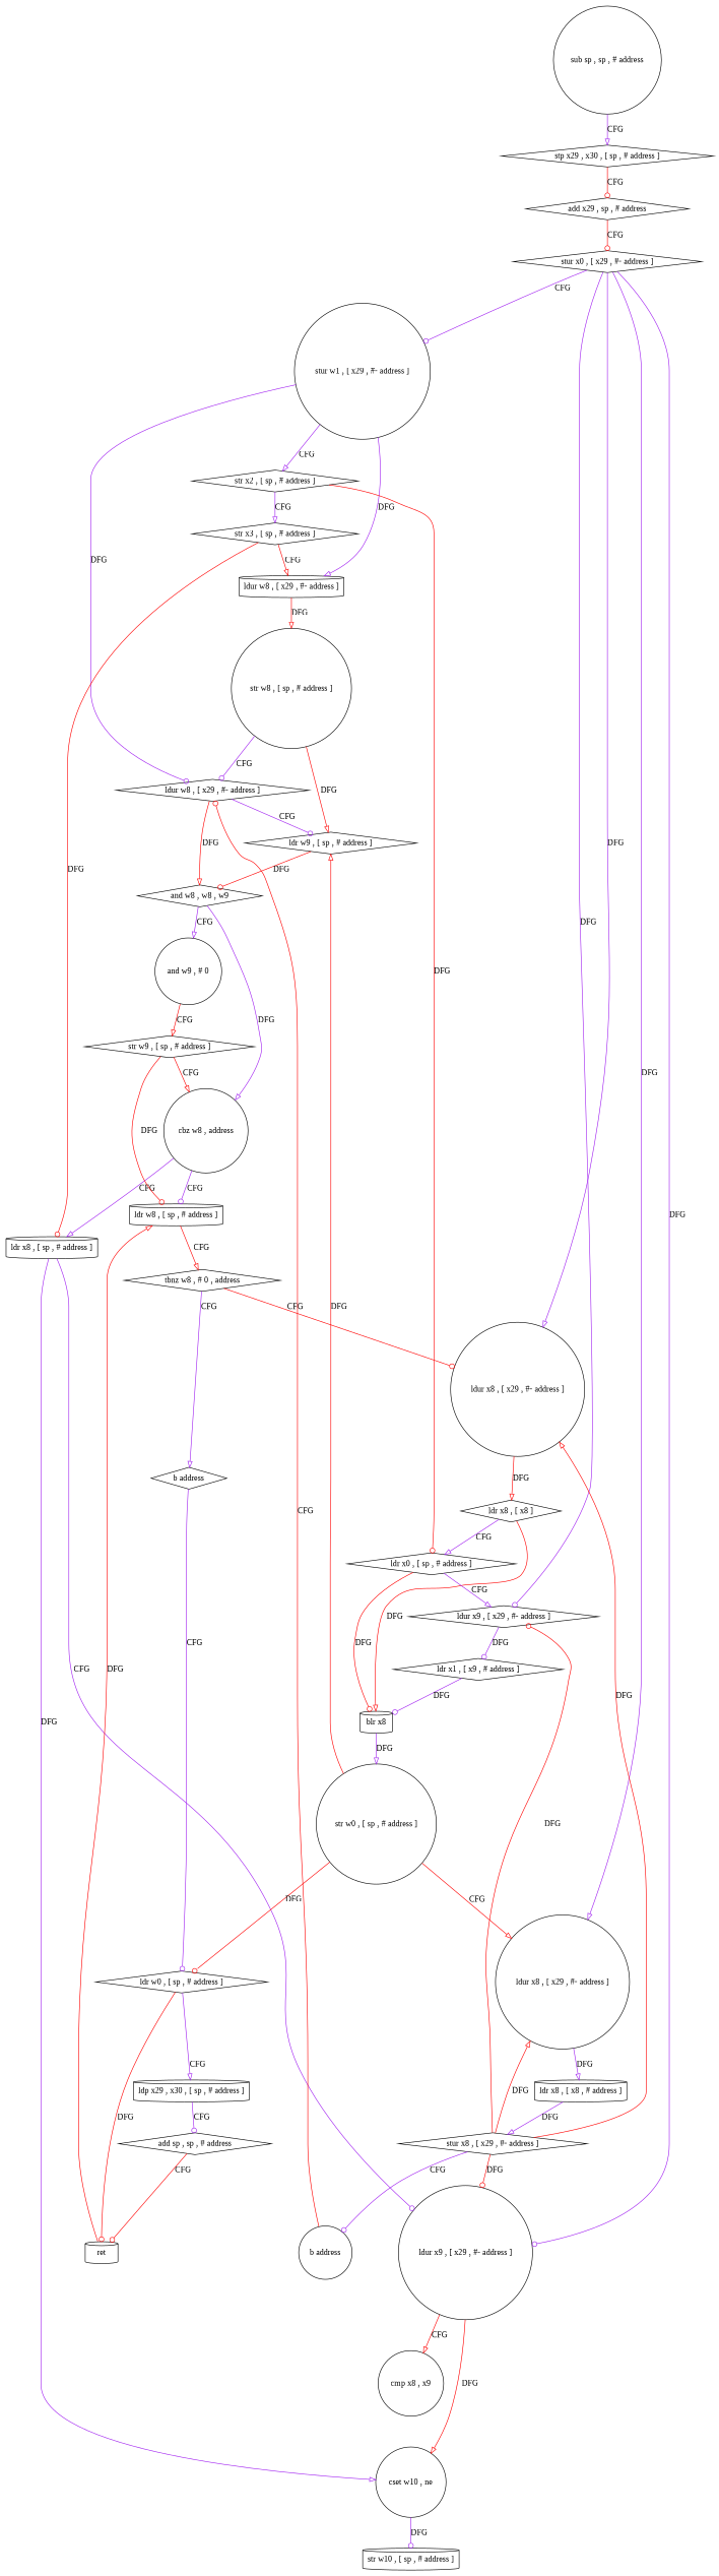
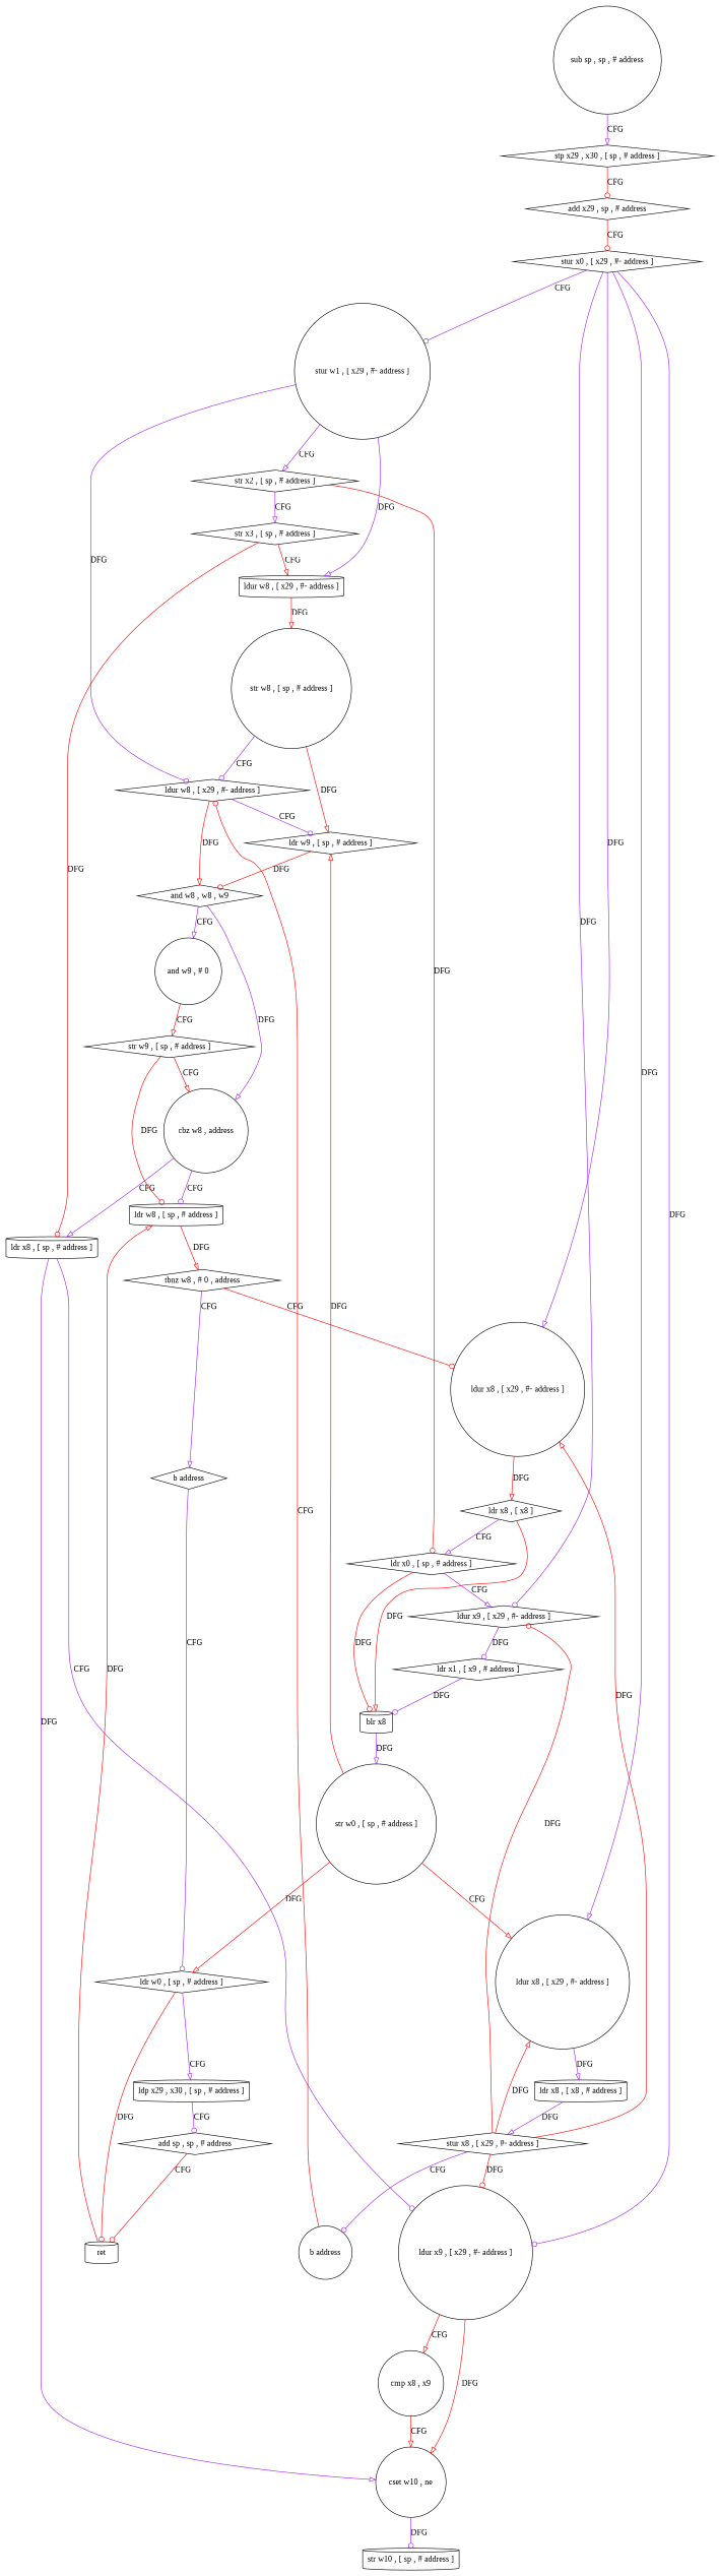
  digraph {
    fontname="Liberation Serif"
    node [fontname="Liberation Serif" shape=diamond]
    edge [arrowhead=onormal color=purple fontname="Liberation Serif"]
    n1 [label="sub sp , sp , # address" shape=circle]
    n2 [label="stp x29 , x30 , [ sp , # address ]"]
    n3 [label="add x29 , sp , # address"]
    n4 [label="stur x0 , [ x29 , #- address ]"]
    n5 [label="stur w1 , [ x29 , #- address ]" shape=circle]
    n6 [label="ldur x8 , [ x29 , #- address ]" shape=circle]
    n7 [label="ldur x9 , [ x29 , #- address ]" shape=circle]
    n8 [label="ldur x9 , [ x29 , #- address ]"]
    n9 [label="ldur x8 , [ x29 , #- address ]" shape=circle]
    n10 [label="str x2 , [ sp , # address ]"]
    n11 [label="ldur w8 , [ x29 , #- address ]" shape=cylinder]
    n12 [label="ldur w8 , [ x29 , #- address ]"]
    n13 [label="ldr x8 , [ x8 ]"]
    n14 [label="cset w10 , ne" shape=circle]
    n15 [label="cmp x8 , x9" shape=circle]
    n16 [label="ldr x1 , [ x9 , # address ]"]
    n17 [label="ldr x8 , [ x8 , # address ]" shape=cylinder]
    n18 [label="str x3 , [ sp , # address ]"]
    n19 [label="ldr x0 , [ sp , # address ]"]
    n20 [label="str w8 , [ sp , # address ]" shape=circle]
    n21 [label="ldr w9 , [ sp , # address ]"]
    n22 [label="and w8 , w8 , w9"]
    n23 [label="ldr x8 , [ sp , # address ]" shape=cylinder]
    n24 [label="blr x8" shape=cylinder]
    n25 [label="ldr w0 , [ sp , # address ]"]
    n26 [label="ldp x29 , x30 , [ sp , # address ]" shape=cylinder]
    n27 [label=ret shape=cylinder]
    n28 [label="and w9 , # 0" shape=circle]
    n29 [label="cbz w8 , address" shape=circle]
    n30 [label="ldr w8 , [ sp , # address ]" shape=cylinder]
    n31 [label="tbnz w8 , # 0 , address"]
    n32 [label="b address"]
    n33 [label="str w10 , [ sp , # address ]" shape=cylinder]
    n34 [label="str w0 , [ sp , # address ]" shape=circle]
    n35 [label="stur x8 , [ x29 , #- address ]"]
    n36 [label="b address" shape=circle]
    n37 [label="add sp , sp , # address"]
    n38 [label="str w9 , [ sp , # address ]"]
    n1 -> n2 [label=CFG]
    n2 -> n3 [arrowhead=odot color=red label=CFG]
    n3 -> n4 [arrowhead=odot color=red label=CFG]
    n4 -> n5 [arrowhead=odot label=CFG]
    n4 -> n6 [label=DFG]
    n4 -> n7 [arrowhead=odot label=DFG]
    n4 -> n8 [arrowhead=odot label=DFG]
    n4 -> n9 [label=DFG]
    n5 -> n10 [label=CFG]
    n5 -> n11 [label=DFG]
    n5 -> n12 [arrowhead=odot label=DFG]
    n6 -> n13 [color=red label=DFG]
    n7 -> n14 [color=red label=DFG]
    n7 -> n15 [color=red label=CFG]
    n8 -> n16 [arrowhead=odot label=DFG]
    n9 -> n17 [label=DFG]
    n10 -> n18 [label=CFG]
    n10 -> n19 [arrowhead=odot color=red label=DFG]
    n11 -> n20 [color=red label=DFG]
    n12 -> n21 [arrowhead=odot label=CFG]
    n12 -> n22 [color=red label=DFG]
    n13 -> n19 [label=CFG]
    n13 -> n24 [color=red label=DFG]
    n14 -> n33 [arrowhead=odot label=DFG]
+   n15 -> n14 [color=red label=CFG]
    n16 -> n24 [arrowhead=odot label=DFG]
    n17 -> n35 [label=DFG]
    n18 -> n11 [color=red label=CFG]
    n18 -> n23 [arrowhead=odot color=red label=DFG]
    n19 -> n8 [label=CFG]
    n19 -> n24 [arrowhead=odot color=red label=DFG]
    n20 -> n12 [arrowhead=odot label=CFG]
    n20 -> n21 [color=red label=DFG]
    n21 -> n22 [arrowhead=odot color=red label=DFG]
    n22 -> n28 [label=CFG]
    n22 -> n29 [label=DFG]
    n23 -> n7 [arrowhead=odot label=CFG]
    n23 -> n14 [label=DFG]
    n24 -> n34 [label=DFG]
    n25 -> n26 [label=CFG]
    n25 -> n27 [arrowhead=odot color=red label=DFG]
    n26 -> n37 [arrowhead=odot label=CFG]
    n27 -> n30 [color=red label=DFG]
    n28 -> n38 [color=red label=CFG]
    n29 -> n23 [label=CFG]
    n29 -> n30 [arrowhead=odot label=CFG]
-   n30 -> n31 [color=red label=CFG]
+   n30 -> n31 [color=red label=DFG]
    n31 -> n6 [arrowhead=odot color=red label=CFG]
    n31 -> n32 [label=CFG]
    n32 -> n25 [arrowhead=odot label=CFG]
    n34 -> n9 [color=red label=CFG]
    n34 -> n21 [color=red label=DFG]
-   n34 -> n25 [arrowhead=odot color=red label=DFG]
+   n34 -> n25 [color=red label=DFG]
    n35 -> n6 [color=red label=DFG]
    n35 -> n7 [arrowhead=odot color=red label=DFG]
    n35 -> n8 [arrowhead=odot color=red label=DFG]
    n35 -> n9 [color=red label=DFG]
    n35 -> n36 [arrowhead=odot label=CFG]
    n36 -> n12 [arrowhead=odot color=red label=CFG]
    n37 -> n27 [arrowhead=odot color=red label=CFG]
    n38 -> n29 [color=red label=CFG]
    n38 -> n30 [arrowhead=odot color=red label=DFG]
  }
